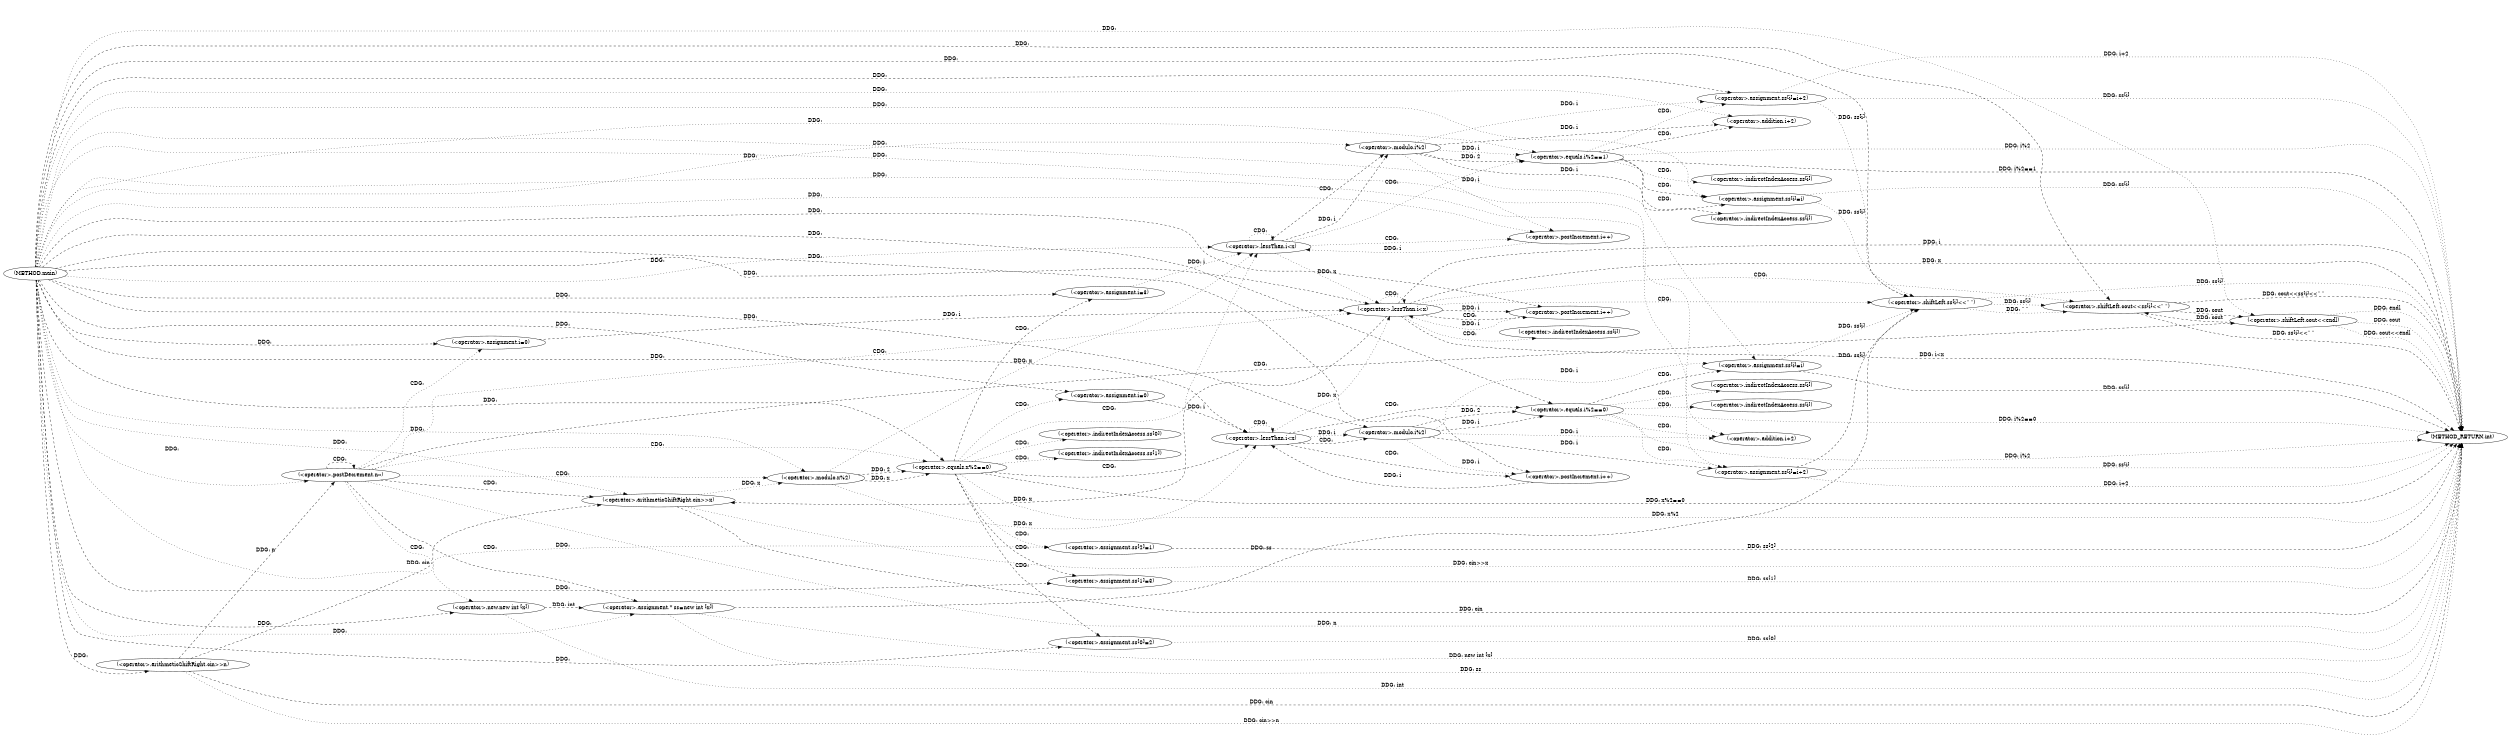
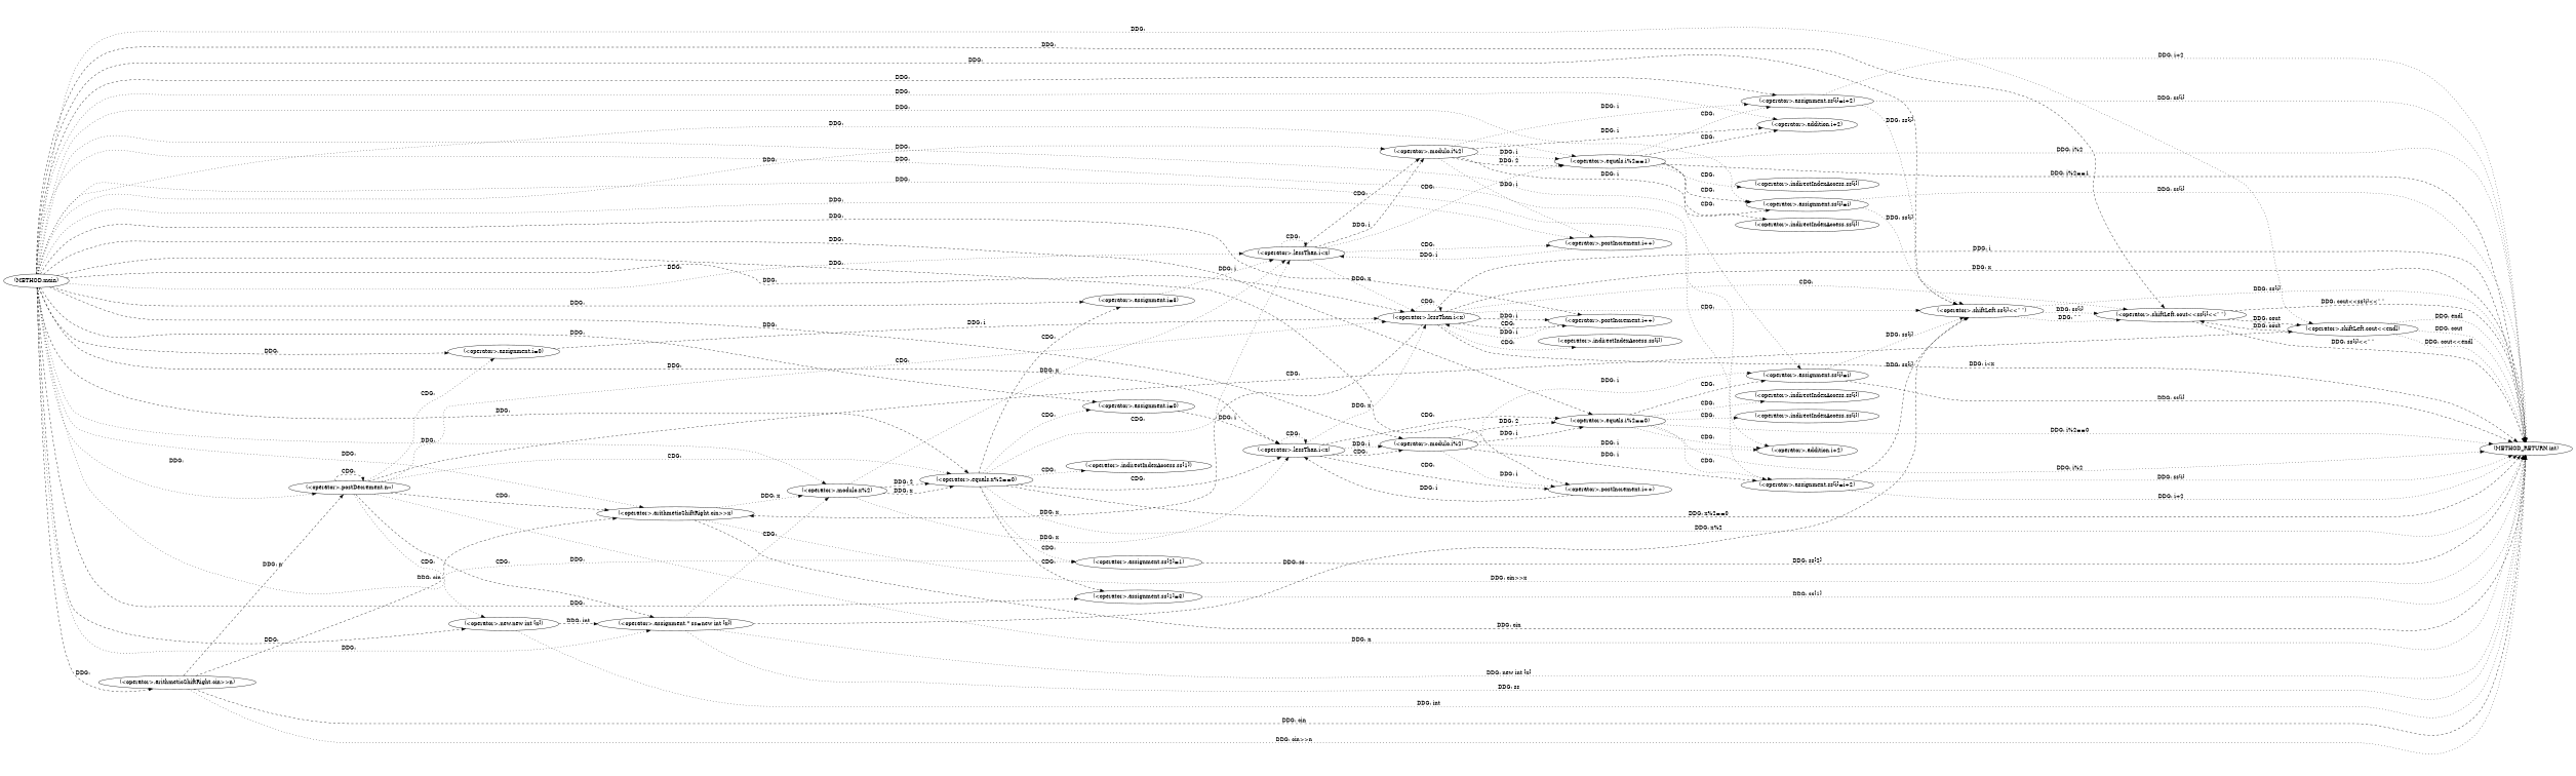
  digraph {
    rankdir=LR
    edge [style=dotted]
    n1 [label="(METHOD,main)"]
    n2 [label="(<operator>.arithmeticShiftRight,cin>>n)"]
    n3 [label="(<operator>.postDecrement,n--)"]
    n4 [label="(<operator>.arithmeticShiftRight,cin>>x)"]
    n5 [label="(<operator>.assignment,* ss=new int [x])"]
    n6 [label="(<operator>.shiftLeft,cout<<endl)"]
    n7 [label="(<operator>.equals,x%2==0)"]
    n8 [label="(<operator>.assignment,i=0)"]
    n9 [label="(<operator>.lessThan,i<x)"]
    n10 [label="(<operator>.postIncrement,i++)"]
    n11 [label="(<operator>.new,new int [x])"]
    n12 [label="(<operator>.shiftLeft,cout<<ss[i]<<\" \")"]
    n13 [label="(<operator>.modulo,x%2)"]
    n14 [label="(<operator>.assignment,i=0)"]
    n15 [label="(<operator>.lessThan,i<x)"]
    n16 [label="(<operator>.postIncrement,i++)"]
-   n17 [label="(<operator>.assignment,ss[0]=2)"]
    n18 [label="(<operator>.assignment,ss[1]=3)"]
    n19 [label="(<operator>.assignment,ss[2]=1)"]
    n20 [label="(<operator>.assignment,i=3)"]
    n21 [label="(<operator>.lessThan,i<x)"]
    n22 [label="(<operator>.postIncrement,i++)"]
    n23 [label="(<operator>.shiftLeft,ss[i]<<\" \")"]
    n24 [label="(<operator>.equals,i%2==0)"]
    n25 [label="(<operator>.assignment,ss[i]=i+2)"]
    n26 [label="(<operator>.equals,i%2==1)"]
    n27 [label="(<operator>.modulo,i%2)"]
    n28 [label="(<operator>.assignment,ss[i]=i)"]
    n29 [label="(<operator>.assignment,ss[i]=i+2)"]
    n30 [label="(<operator>.addition,i+2)"]
    n31 [label="(<operator>.modulo,i%2)"]
    n32 [label="(<operator>.assignment,ss[i]=i)"]
    n33 [label="(<operator>.addition,i+2)"]
    n34 [label="(METHOD_RETURN,int)"]
-   n35 [label="(<operator>.indirectIndexAccess,ss[0])"]
    n36 [label="(<operator>.indirectIndexAccess,ss[1])"]
    n37 [label="(<operator>.indirectIndexAccess,ss[i])"]
    n38 [label="(<operator>.indirectIndexAccess,ss[i])"]
    n39 [label="(<operator>.indirectIndexAccess,ss[i])"]
    n40 [label="(<operator>.indirectIndexAccess,ss[i])"]
    n41 [label="(<operator>.indirectIndexAccess,ss[i])"]
    n1 -> n2 [label="DDG: " style=dashed]
    n1 -> n3 [label="DDG: "]
    n1 -> n4 [label="DDG: "]
    n1 -> n5 [label="DDG: "]
    n1 -> n6 [label="DDG: "]
    n1 -> n7 [label="DDG: " style=dashed]
    n1 -> n8 [label="DDG: " style=dashed]
    n1 -> n9 [label="DDG: " style=dashed]
    n1 -> n10 [label="DDG: " style=dashed]
    n1 -> n11 [label="DDG: " style=dashed]
    n1 -> n12 [label="DDG: " style=dashed]
    n1 -> n13 [label="DDG: "]
    n1 -> n14 [label="DDG: " style=dashed]
    n1 -> n15 [label="DDG: " style=dashed]
    n1 -> n16 [label="DDG: " style=dashed]
-   n1 -> n17 [label="DDG: " style=dashed]
    n1 -> n18 [label="DDG: " style=dashed]
    n1 -> n19 [label="DDG: "]
    n1 -> n20 [label="DDG: " style=dashed]
    n1 -> n21 [label="DDG: "]
    n1 -> n22 [label="DDG: "]
    n1 -> n23 [label="DDG: " style=dashed]
    n1 -> n24 [label="DDG: " style=dashed]
    n1 -> n25 [label="DDG: "]
    n1 -> n26 [label="DDG: "]
    n1 -> n27 [label="DDG: " style=dashed]
    n1 -> n28 [label="DDG: "]
    n1 -> n29 [label="DDG: " style=dashed]
    n1 -> n30 [label="DDG: "]
    n1 -> n31 [label="DDG: "]
    n1 -> n32 [label="DDG: "]
    n1 -> n33 [label="DDG: "]
    n2 -> n3 [label="DDG: n" style=dashed]
    n2 -> n4 [label="DDG: cin" style=dashed]
    n2 -> n34 [label="DDG: cin" style=dashed]
    n2 -> n34 [label="DDG: cin>>n"]
    n3 -> n3 [label="CDG: " style=dashed]
    n3 -> n4 [label="CDG: " style=dashed]
    n3 -> n5 [label="CDG: " style=dashed]
    n3 -> n6 [label="CDG: " style=dashed]
    n3 -> n7 [label="CDG: "]
    n3 -> n8 [label="CDG: "]
    n3 -> n9 [label="CDG: "]
    n3 -> n11 [label="CDG: "]
-   n3 -> n13 [label="CDG: "]
+   n5 -> n13 [label="CDG: "]
    n3 -> n34 [label="DDG: n"]
    n4 -> n13 [label="DDG: x"]
    n4 -> n34 [label="DDG: cin" style=dashed]
    n4 -> n34 [label="DDG: cin>>x"]
    n5 -> n23 [label="DDG: ss" style=dashed]
    n5 -> n34 [label="DDG: ss"]
    n5 -> n34 [label="DDG: new int [x]"]
    n6 -> n12 [label="DDG: cout" style=dashed]
    n6 -> n34 [label="DDG: cout"]
    n6 -> n34 [label="DDG: cout<<endl"]
    n6 -> n34 [label="DDG: endl"]
    n7 -> n14 [label="CDG: "]
    n7 -> n15 [label="CDG: " style=dashed]
-   n7 -> n17 [label="CDG: " style=dashed]
    n7 -> n18 [label="CDG: " style=dashed]
    n7 -> n19 [label="CDG: "]
    n7 -> n20 [label="CDG: " style=dashed]
    n7 -> n21 [label="CDG: "]
    n7 -> n34 [label="DDG: x%2"]
    n7 -> n34 [label="DDG: x%2==0" style=dashed]
-   n7 -> n35 [label="CDG: "]
    n7 -> n36 [label="CDG: "]
    n8 -> n9 [label="DDG: i" style=dashed]
    n9 -> n4 [label="DDG: x" style=dashed]
    n9 -> n9 [label="CDG: "]
    n9 -> n10 [label="DDG: i" style=dashed]
    n9 -> n10 [label="CDG: " style=dashed]
    n9 -> n12 [label="CDG: "]
    n9 -> n23 [label="CDG: "]
    n9 -> n34 [label="DDG: i" style=dashed]
    n9 -> n34 [label="DDG: x" style=dashed]
    n9 -> n34 [label="DDG: i<x" style=dashed]
    n9 -> n37 [label="CDG: "]
    n10 -> n9 [label="DDG: i"]
    n11 -> n5 [label="DDG: int" style=dashed]
    n11 -> n34 [label="DDG: int"]
    n12 -> n6 [label="DDG: cout" style=dashed]
    n12 -> n34 [label="DDG: ss[i]<<\" \"" style=dashed]
    n12 -> n34 [label="DDG: cout<<ss[i]<<\" \"" style=dashed]
    n13 -> n7 [label="DDG: x" style=dashed]
    n13 -> n7 [label="DDG: 2" style=dashed]
    n13 -> n15 [label="DDG: x"]
    n13 -> n21 [label="DDG: x"]
    n14 -> n15 [label="DDG: i" style=dashed]
    n15 -> n9 [label="DDG: x"]
    n15 -> n15 [label="CDG: "]
    n15 -> n16 [label="CDG: " style=dashed]
    n15 -> n24 [label="CDG: " style=dashed]
    n15 -> n27 [label="DDG: i"]
    n15 -> n27 [label="CDG: " style=dashed]
    n16 -> n15 [label="DDG: i" style=dashed]
-   n17 -> n34 [label="DDG: ss[0]"]
    n18 -> n34 [label="DDG: ss[1]"]
    n19 -> n34 [label="DDG: ss[2]" style=dashed]
    n20 -> n21 [label="DDG: i"]
    n21 -> n9 [label="DDG: x"]
    n21 -> n21 [label="CDG: "]
    n21 -> n22 [label="CDG: "]
    n21 -> n26 [label="CDG: "]
    n21 -> n31 [label="DDG: i" style=dashed]
    n21 -> n31 [label="CDG: " style=dashed]
    n22 -> n21 [label="DDG: i"]
    n23 -> n12 [label="DDG: ss[i]"]
    n23 -> n12 [label="DDG: \" \""]
    n23 -> n34 [label="DDG: ss[i]"]
    n24 -> n25 [label="CDG: "]
    n24 -> n28 [label="CDG: " style=dashed]
    n24 -> n30 [label="CDG: "]
    n24 -> n34 [label="DDG: i%2"]
    n24 -> n34 [label="DDG: i%2==0"]
    n24 -> n38 [label="CDG: "]
    n24 -> n39 [label="CDG: "]
    n25 -> n23 [label="DDG: ss[i]" style=dashed]
    n25 -> n34 [label="DDG: ss[i]"]
    n25 -> n34 [label="DDG: i+2"]
    n26 -> n29 [label="CDG: "]
    n26 -> n32 [label="CDG: " style=dashed]
    n26 -> n33 [label="CDG: " style=dashed]
    n26 -> n34 [label="DDG: i%2"]
    n26 -> n34 [label="DDG: i%2==1" style=dashed]
    n26 -> n40 [label="CDG: " style=dashed]
    n26 -> n41 [label="CDG: "]
    n27 -> n16 [label="DDG: i"]
    n27 -> n24 [label="DDG: 2" style=dashed]
    n27 -> n24 [label="DDG: i" style=dashed]
    n27 -> n25 [label="DDG: i" style=dashed]
    n27 -> n28 [label="DDG: i"]
    n27 -> n30 [label="DDG: i"]
    n28 -> n23 [label="DDG: ss[i]"]
    n28 -> n34 [label="DDG: ss[i]" style=dashed]
    n29 -> n23 [label="DDG: ss[i]"]
    n29 -> n34 [label="DDG: ss[i]"]
    n29 -> n34 [label="DDG: i+2"]
    n31 -> n22 [label="DDG: i"]
    n31 -> n26 [label="DDG: 2" style=dashed]
    n31 -> n26 [label="DDG: i"]
    n31 -> n29 [label="DDG: i"]
    n31 -> n32 [label="DDG: i" style=dashed]
    n31 -> n33 [label="DDG: i" style=dashed]
    n32 -> n23 [label="DDG: ss[i]"]
    n32 -> n34 [label="DDG: ss[i]"]
  }
